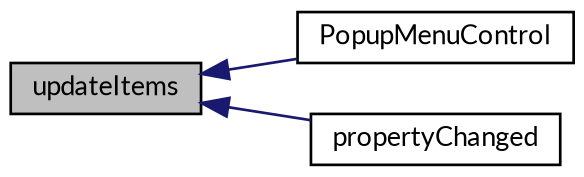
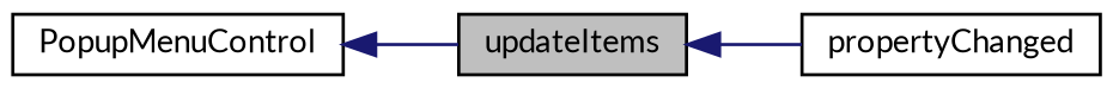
  digraph {
    fontname=Lato
    rankdir=LR
    node [color=black fillcolor=white fontname=Lato fontsize=10 shape=record style=filled]
    edge [color=midnightblue dir=back fontname=Lato fontsize=10 labelfontname=FreeSans labelfontsize=10 style=solid]
    n1 [fillcolor=grey75 fontcolor=black height=0.2 label=updateItems width=0.4]
    n2 [height=0.2 label=PopupMenuControl width=0.4]
    n3 [height=0.2 label=propertyChanged width=0.4]
-   n1 -> n2
+   n2 -> n1
    n1 -> n3
  }
